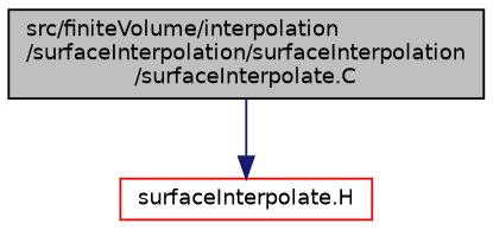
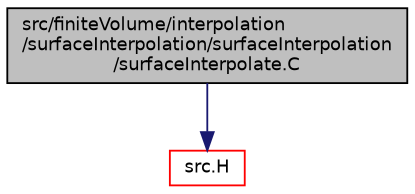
  digraph {
    node [fontname=Helvetica fontsize=10 shape=record]
    n1 [color=black fillcolor=grey75 fontcolor=black height=0.2 label="src/finiteVolume/interpolation\l/surfaceInterpolation/surfaceInterpolation\l/surfaceInterpolate.C" style=filled width=0.4]
-   n2 [color=red height=0.2 label="surfaceInterpolate.H" width=0.4]
+   n2 [color=red height=0.2 label="src.H" width=0.4]
    n1 -> n2 [color=midnightblue fontname=Helvetica fontsize=10 labelfontname=Helvetica labelfontsize=10 style=solid]
  }
